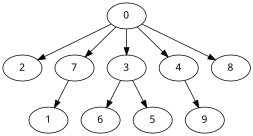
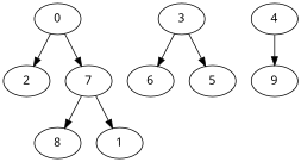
  digraph {
    "Duplicate states"=0
    GraphType=Fork
    "Max states in OPEN"=0
    Modes="120000ms; topo-ordered tasks, ; Pruning: task equivalence, fixed order ready list, ; F-value: ; Optimisation: best schedule length (SL) optimisation on equal, "
    NumberOfTasks=10
    "Pruned using list schedule length"=8
    "States removed from OPEN"=0
    TargetSystem="Homogeneous-4"
    "Time to schedule (ms)"=79
    "Total idle time"=88
    "Total schedule length"=65
    "Total sequential time"=75
    "Total states created"=40
    fontname="Noto Sans"
    node ["Finish time"=46 Processor=0 "Start time"=44 Weight=8 fontname="Noto Sans"]
    edge [Weight=143 fontname="Noto Sans"]
    0 ["Finish time"=8 "Start time"=0]
    2 ["Finish time"=56 "Start time"=46 Weight=10]
    7 ["Finish time"=65 "Start time"=56 Weight=9]
    3 ["Finish time"=52 Processor=1]
    4 ["Finish time"=25 "Start time"=17]
    8 ["Finish time"=40 "Start time"=33 Weight=7]
    6 ["Finish time"=17 "Start time"=8 Weight=9]
    1 ["Finish time"=33 "Start time"=25]
    5 ["Start time"=40 Weight=6]
    9 [Processor=2 Weight=2]
    0 -> 2
    0 -> 7
-   0 -> 3 [Weight=36]
-   0 -> 4 [Weight=54]
-   0 -> 8 [Weight=107]
+   7 -> 8 [Weight=107]
    7 -> 1 [Weight=71]
    3 -> 6 [Weight=54]
    3 -> 5 [Weight=107]
    4 -> 9 [Weight=36]
  }
